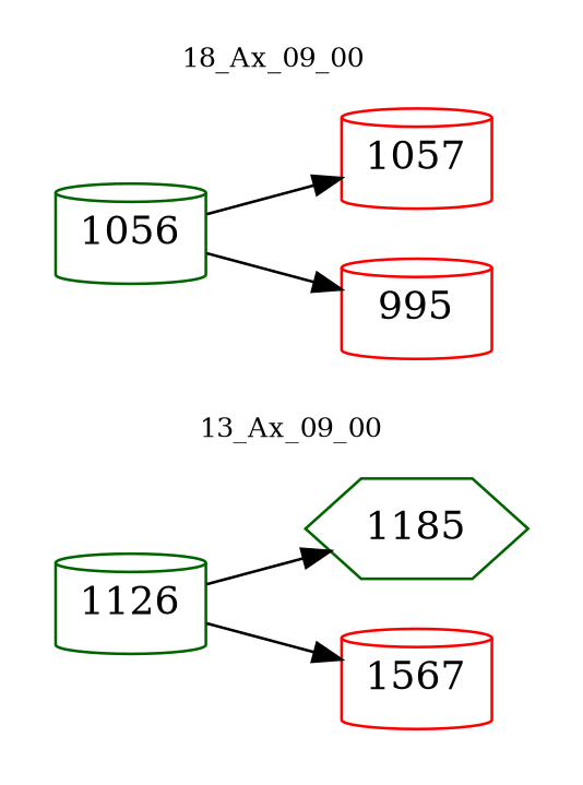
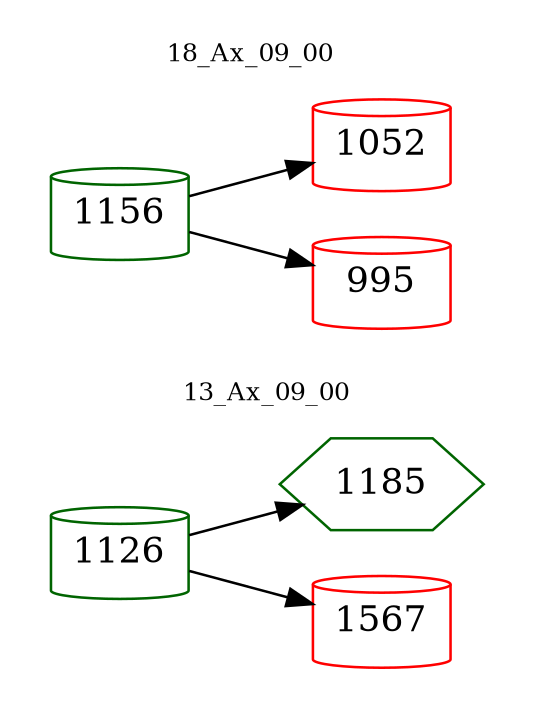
  digraph {
    rankdir=LR
    node [color=darkgreen shape=cylinder]
    edge [color=black]
    n1 [label=1126]
    n2 [color=red label=1567]
    n3 [label=1185 shape=hexagon]
-   n4 [label=1056]
+   n4 [label=1156]
    n5 [color=red label=995]
-   n6 [color=red label=1057]
+   n6 [color=red label=1052]
    subgraph cluster_1 {
      color=white
      fontsize=10
      label="13_Ax_09_00"
      n1
      n2
      n3
    }
    subgraph cluster_2 {
      color=white
      fontsize=10
      label="18_Ax_09_00"
      n4
      n5
      n6
    }
    n1 -> n2
    n1 -> n3
    n4 -> n5
    n4 -> n6
  }
